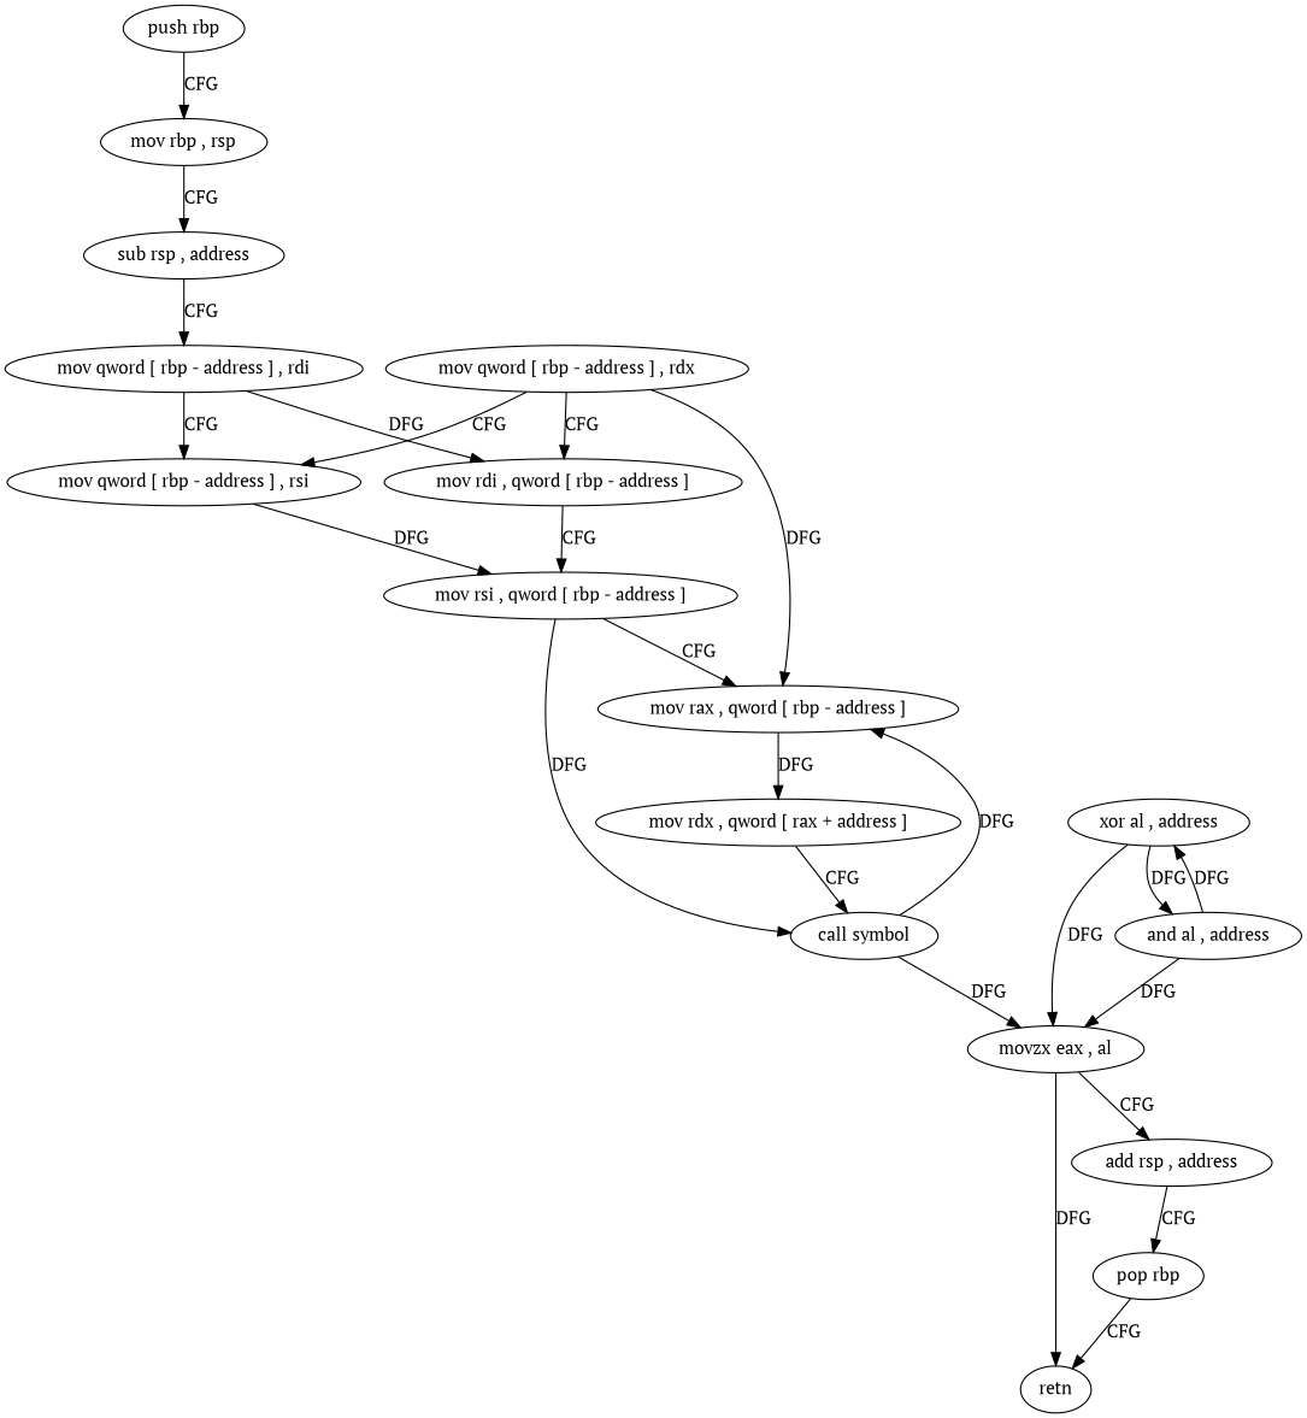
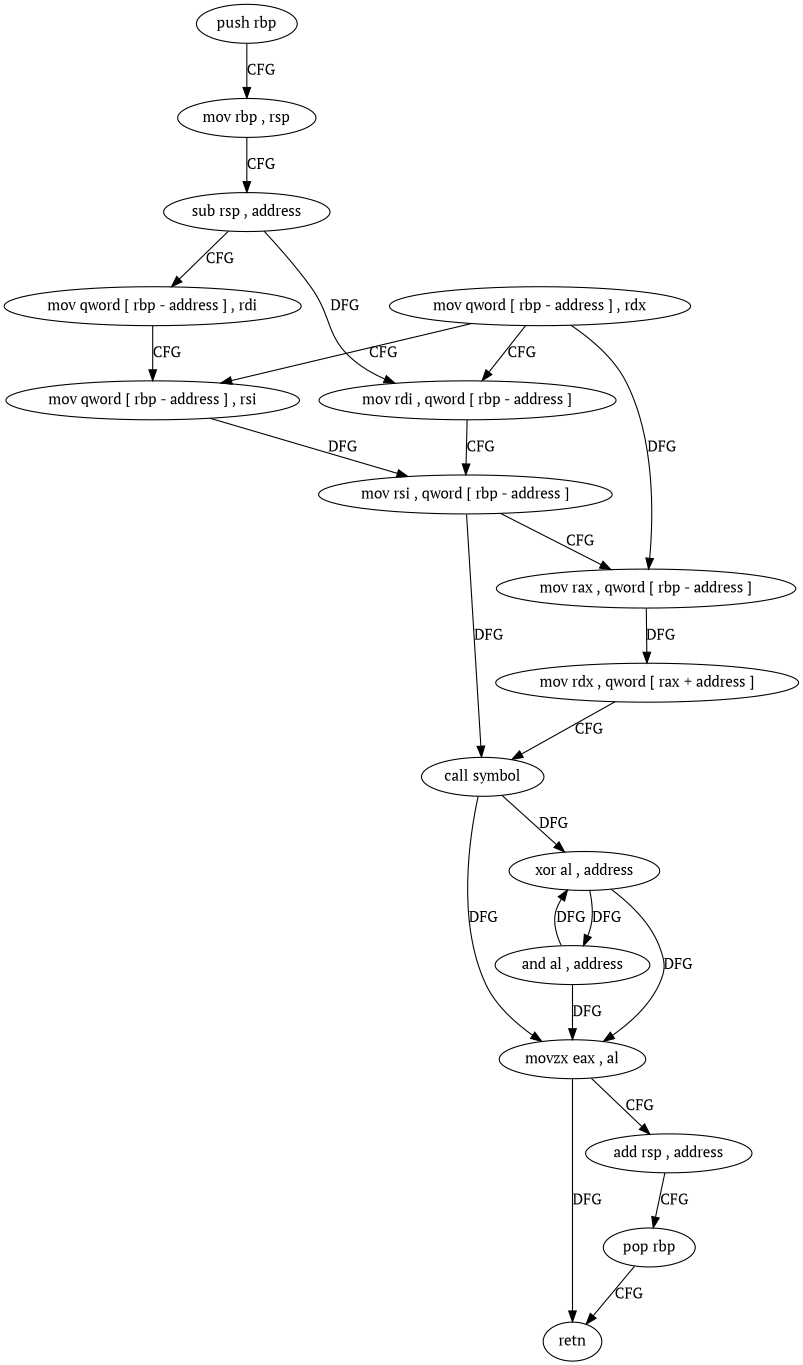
  digraph {
    fontname="PT Serif"
    node [fontname="PT Serif"]
    edge [fontname="PT Serif"]
    n1 [label="push rbp"]
    n2 [label="mov rbp , rsp"]
    n3 [label="sub rsp , address"]
    n4 [label="mov qword [ rbp - address ] , rdi"]
    n5 [label="mov qword [ rbp - address ] , rsi"]
    n6 [label="mov rdi , qword [ rbp - address ]"]
    n7 [label="mov rsi , qword [ rbp - address ]"]
    n8 [label="mov qword [ rbp - address ] , rdx"]
    n9 [label="mov rax , qword [ rbp - address ]"]
    n10 [label="call symbol"]
    n11 [label="mov rdx , qword [ rax + address ]"]
    n12 [label="xor al , address"]
    n13 [label="movzx eax , al"]
    n14 [label="and al , address"]
    n15 [label="add rsp , address"]
    n16 [label=retn]
    n17 [label="pop rbp"]
    n1 -> n2 [label=CFG]
    n2 -> n3 [label=CFG]
    n3 -> n4 [label=CFG]
    n4 -> n5 [label=CFG]
-   n4 -> n6 [label=DFG]
+   n3 -> n6 [label=DFG]
    n5 -> n7 [label=DFG]
    n6 -> n7 [label=CFG]
    n7 -> n9 [label=CFG]
    n7 -> n10 [label=DFG]
    n8 -> n5 [label=CFG]
    n8 -> n6 [label=CFG]
    n8 -> n9 [label=DFG]
    n9 -> n11 [label=DFG]
-   n10 -> n9 [label=DFG]
+   n10 -> n12 [label=DFG]
    n10 -> n13 [label=DFG]
    n11 -> n10 [label=CFG]
    n12 -> n13 [label=DFG]
    n12 -> n14 [label=DFG]
    n13 -> n15 [label=CFG]
    n13 -> n16 [label=DFG]
    n14 -> n12 [label=DFG]
    n14 -> n13 [label=DFG]
    n15 -> n17 [label=CFG]
    n17 -> n16 [label=CFG]
  }
